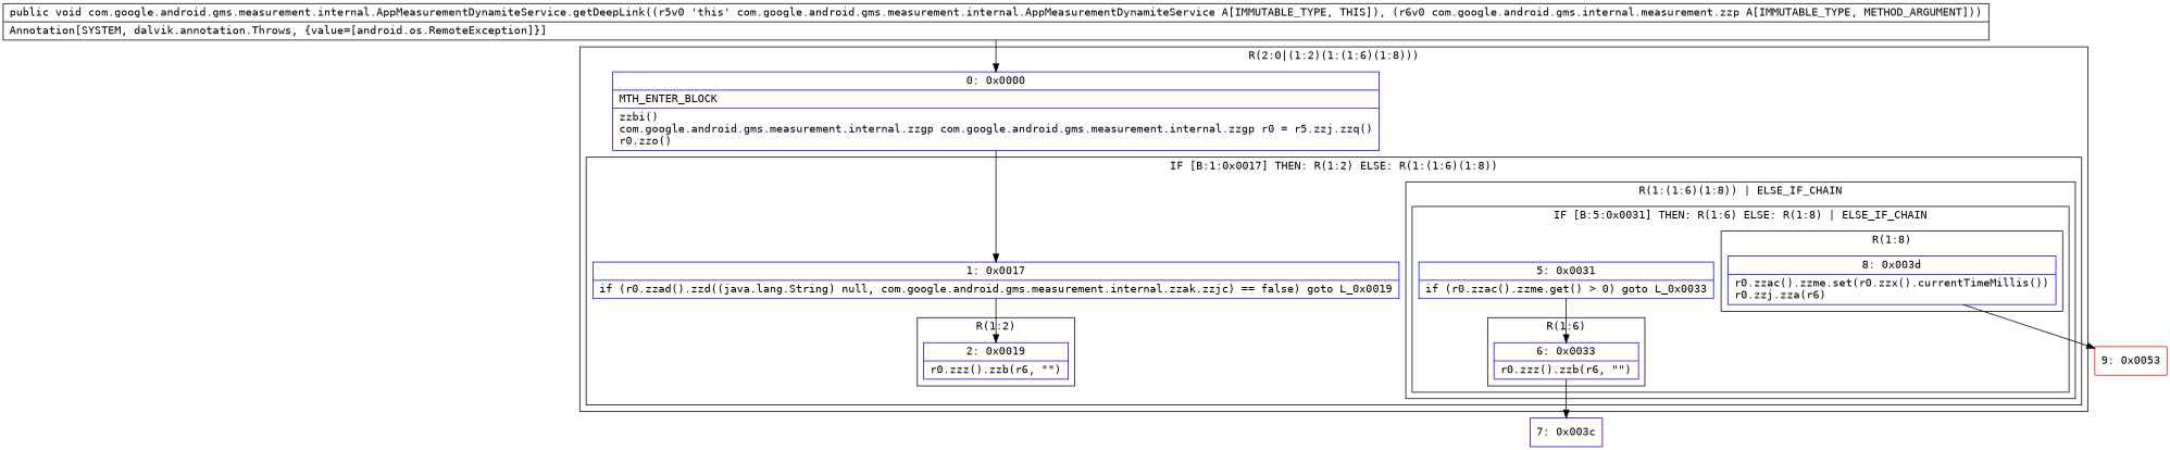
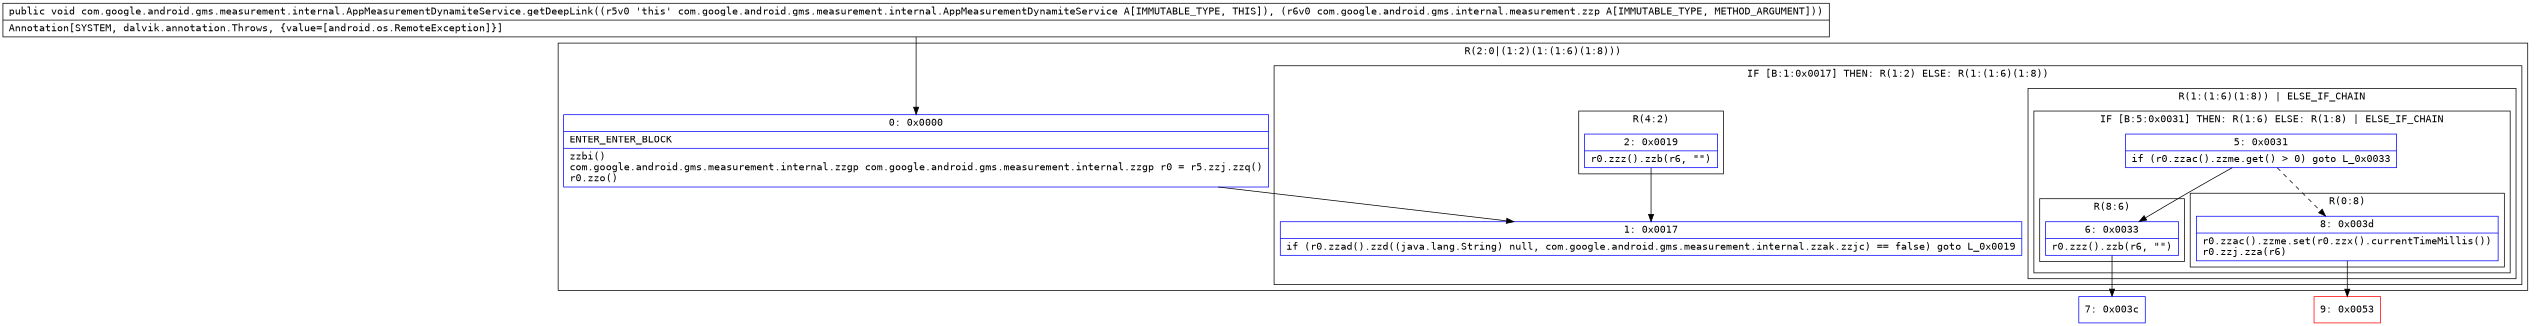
  digraph {
    fontname="DejaVu Sans Mono"
    node [color=blue fontname="DejaVu Sans Mono" shape=record]
    edge [fontname="DejaVu Sans Mono"]
    n1 [label="{2\:\ 0x0019|r0.zzz().zzb(r6, \"\")\l}"]
    n2 [label="{6\:\ 0x0033|r0.zzz().zzb(r6, \"\")\l}"]
    n3 [label="{8\:\ 0x003d|r0.zzac().zzme.set(r0.zzx().currentTimeMillis())\lr0.zzj.zza(r6)\l}"]
    n4 [label="{5\:\ 0x0031|if (r0.zzac().zzme.get() \> 0) goto L_0x0033\l}"]
    n5 [label="{1\:\ 0x0017|if (r0.zzad().zzd((java.lang.String) null, com.google.android.gms.measurement.internal.zzak.zzjc) == false) goto L_0x0019\l}"]
-   n6 [label="{0\:\ 0x0000|MTH_ENTER_BLOCK\l|zzbi()\lcom.google.android.gms.measurement.internal.zzgp com.google.android.gms.measurement.internal.zzgp r0 = r5.zzj.zzq()\lr0.zzo()\l}"]
+   n6 [label="{0\:\ 0x0000|ENTER_ENTER_BLOCK\l|zzbi()\lcom.google.android.gms.measurement.internal.zzgp com.google.android.gms.measurement.internal.zzgp r0 = r5.zzj.zzq()\lr0.zzo()\l}"]
    n7 [label="{7\:\ 0x003c}"]
    n8 [color=red label="{9\:\ 0x0053}"]
    n9 [label="{public void com.google.android.gms.measurement.internal.AppMeasurementDynamiteService.getDeepLink((r5v0 'this' com.google.android.gms.measurement.internal.AppMeasurementDynamiteService A[IMMUTABLE_TYPE, THIS]), (r6v0 com.google.android.gms.internal.measurement.zzp A[IMMUTABLE_TYPE, METHOD_ARGUMENT]))  | Annotation[SYSTEM, dalvik.annotation.Throws, \{value=[android.os.RemoteException]\}]\l}" color=""]
    subgraph cluster_1 {
      label="R(2:0|(1:2)(1:(1:6)(1:8)))"
      n6
      subgraph cluster_2 {
        label="IF [B:1:0x0017] THEN: R(1:2) ELSE: R(1:(1:6)(1:8))"
        n5
        subgraph cluster_3 {
-         label="R(1:2)"
+         label="R(4:2)"
          n1
        }
        subgraph cluster_4 {
          label="R(1:(1:6)(1:8)) | ELSE_IF_CHAIN\l"
          subgraph cluster_5 {
            label="IF [B:5:0x0031] THEN: R(1:6) ELSE: R(1:8) | ELSE_IF_CHAIN\l"
            n4
            subgraph cluster_6 {
-             label="R(1:6)"
+             label="R(8:6)"
              n2
            }
            subgraph cluster_7 {
-             label="R(1:8)"
+             label="R(0:8)"
              n3
            }
          }
        }
      }
    }
    n2 -> n7
    n3 -> n8
    n4 -> n2
-   n5 -> n1
+   n4 -> n3 [style=dashed]
+   n1 -> n5
    n6 -> n5
    n9 -> n6
  }
